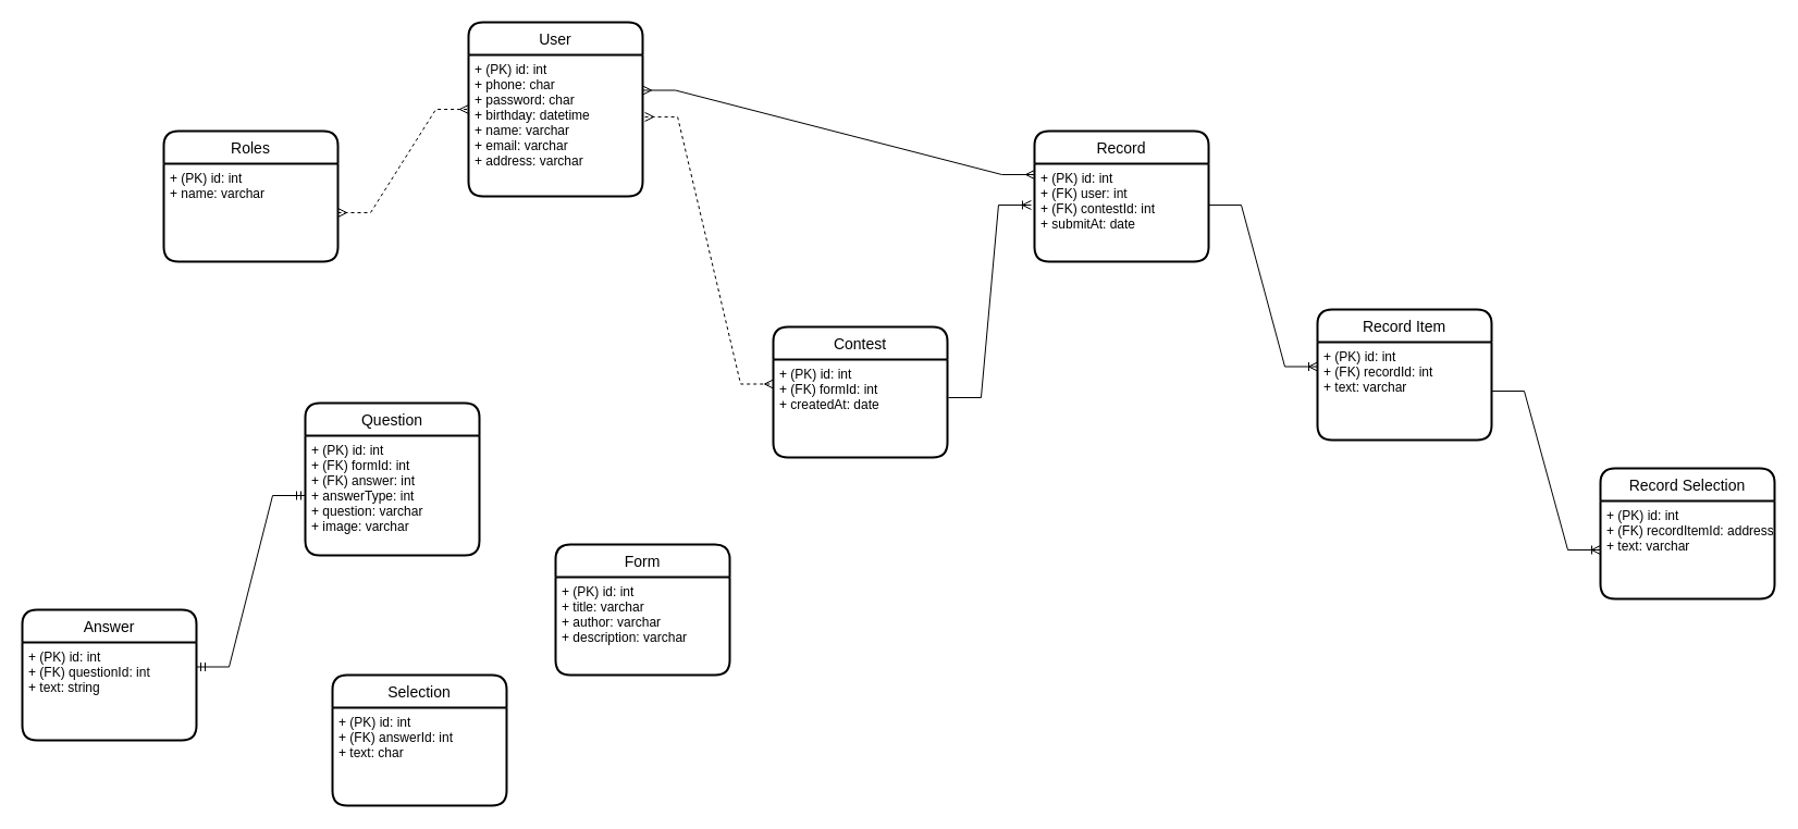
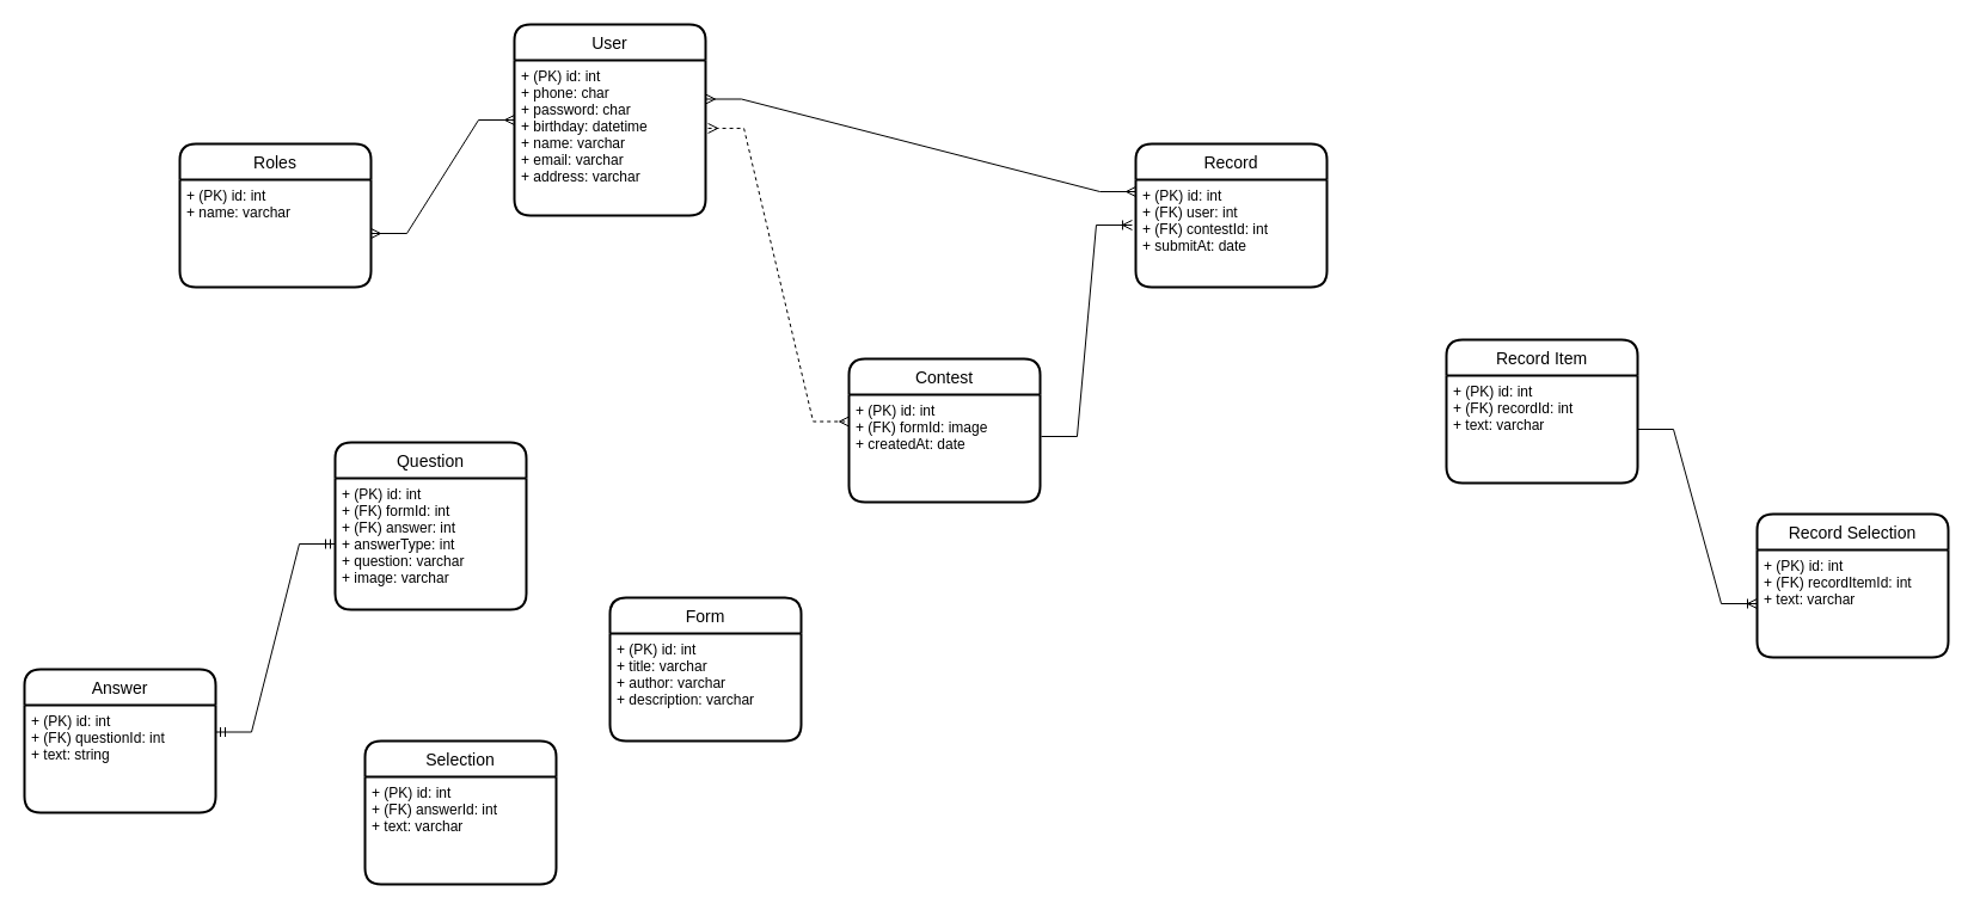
  <mxCell id="0" />
  <mxCell id="1" parent="0" />
  <mxCell id="2" value="User" style="swimlane;childLayout=stackLayout;horizontal=1;startSize=30;horizontalStack=0;rounded=1;fontSize=14;fontStyle=0;strokeWidth=2;resizeParent=0;resizeLast=1;shadow=0;dashed=0;align=center;" parent="1" vertex="1"><mxGeometry x="430" y="20" width="160" height="160" as="geometry" /></mxCell>
  <mxCell id="3" value="+ (PK) id: int&#10;+ phone: char&#10;+ password: char&#10;+ birthday: datetime&#10;+ name: varchar&#10;+ email: varchar&#10;+ address: varchar" style="align=left;strokeColor=none;fillColor=none;spacingLeft=4;fontSize=12;verticalAlign=top;resizable=0;rotatable=0;part=1;" parent="2" vertex="1"><mxGeometry y="30" width="160" height="130" as="geometry" /></mxCell>
  <mxCell id="4" value="Roles" style="swimlane;childLayout=stackLayout;horizontal=1;startSize=30;horizontalStack=0;rounded=1;fontSize=14;fontStyle=0;strokeWidth=2;resizeParent=0;resizeLast=1;shadow=0;dashed=0;align=center;" parent="1" vertex="1"><mxGeometry x="150" y="120" width="160" height="120" as="geometry" /></mxCell>
  <mxCell id="5" value="+ (PK) id: int&#10;+ name: varchar" style="align=left;strokeColor=none;fillColor=none;spacingLeft=4;fontSize=12;verticalAlign=top;resizable=0;rotatable=0;part=1;" parent="4" vertex="1"><mxGeometry y="30" width="160" height="90" as="geometry" /></mxCell>
- <mxCell id="6" value="" style="edgeStyle=entityRelationEdgeStyle;fontSize=12;html=1;endArrow=ERmany;startArrow=ERmany;rounded=0;exitX=1;exitY=0.5;exitDx=0;exitDy=0;entryX=0;entryY=0.5;entryDx=0;entryDy=0;dashed=1;" parent="1" source="5" target="2" edge="1"><mxGeometry width="100" height="100" relative="1" as="geometry"><mxPoint x="310" y="230" as="sourcePoint" /><mxPoint x="410" y="130" as="targetPoint" /></mxGeometry></mxCell>
+ <mxCell id="6" value="" style="edgeStyle=entityRelationEdgeStyle;fontSize=12;html=1;endArrow=ERmany;startArrow=ERmany;rounded=0;exitX=1;exitY=0.5;exitDx=0;exitDy=0;entryX=0;entryY=0.5;entryDx=0;entryDy=0;" parent="1" source="5" target="2" edge="1"><mxGeometry width="100" height="100" relative="1" as="geometry"><mxPoint x="310" y="230" as="sourcePoint" /><mxPoint x="410" y="130" as="targetPoint" /></mxGeometry></mxCell>
  <mxCell id="7" value="Form" style="swimlane;childLayout=stackLayout;horizontal=1;startSize=30;horizontalStack=0;rounded=1;fontSize=14;fontStyle=0;strokeWidth=2;resizeParent=0;resizeLast=1;shadow=0;dashed=0;align=center;" parent="1" vertex="1"><mxGeometry x="510" y="500" width="160" height="120" as="geometry" /></mxCell>
  <mxCell id="8" value="+ (PK) id: int&#10;+ title: varchar&#10;+ author: varchar&#10;+ description: varchar&#10;" style="align=left;strokeColor=none;fillColor=none;spacingLeft=4;fontSize=12;verticalAlign=top;resizable=0;rotatable=0;part=1;" parent="7" vertex="1"><mxGeometry y="30" width="160" height="90" as="geometry" /></mxCell>
  <mxCell id="9" value="Question" style="swimlane;childLayout=stackLayout;horizontal=1;startSize=30;horizontalStack=0;rounded=1;fontSize=14;fontStyle=0;strokeWidth=2;resizeParent=0;resizeLast=1;shadow=0;dashed=0;align=center;" parent="1" vertex="1"><mxGeometry x="280" y="370" width="160" height="140" as="geometry" /></mxCell>
  <mxCell id="10" value="+ (PK) id: int&#10;+ (FK) formId: int&#10;+ (FK) answer: int&#10;+ answerType: int&#10;+ question: varchar&#10;+ image: varchar&#10;" style="align=left;strokeColor=none;fillColor=none;spacingLeft=4;fontSize=12;verticalAlign=top;resizable=0;rotatable=0;part=1;" parent="9" vertex="1"><mxGeometry y="30" width="160" height="110" as="geometry" /></mxCell>
  <mxCell id="11" value="Answer" style="swimlane;childLayout=stackLayout;horizontal=1;startSize=30;horizontalStack=0;rounded=1;fontSize=14;fontStyle=0;strokeWidth=2;resizeParent=0;resizeLast=1;shadow=0;dashed=0;align=center;" parent="1" vertex="1"><mxGeometry x="20" y="560" width="160" height="120" as="geometry" /></mxCell>
  <mxCell id="12" value="+ (PK) id: int&#10;+ (FK) questionId: int&#10;+ text: string" style="align=left;strokeColor=none;fillColor=none;spacingLeft=4;fontSize=12;verticalAlign=top;resizable=0;rotatable=0;part=1;" parent="11" vertex="1"><mxGeometry y="30" width="160" height="90" as="geometry" /></mxCell>
  <mxCell id="13" value="Selection" style="swimlane;childLayout=stackLayout;horizontal=1;startSize=30;horizontalStack=0;rounded=1;fontSize=14;fontStyle=0;strokeWidth=2;resizeParent=0;resizeLast=1;shadow=0;dashed=0;align=center;" parent="1" vertex="1"><mxGeometry x="305" y="620" width="160" height="120" as="geometry" /></mxCell>
- <mxCell id="14" value="+ (PK) id: int&#10;+ (FK) answerId: int&#10;+ text: char" style="align=left;strokeColor=none;fillColor=none;spacingLeft=4;fontSize=12;verticalAlign=top;resizable=0;rotatable=0;part=1;" parent="13" vertex="1"><mxGeometry y="30" width="160" height="90" as="geometry" /></mxCell>
+ <mxCell id="14" value="+ (PK) id: int&#10;+ (FK) answerId: int&#10;+ text: varchar" style="align=left;strokeColor=none;fillColor=none;spacingLeft=4;fontSize=12;verticalAlign=top;resizable=0;rotatable=0;part=1;" parent="13" vertex="1"><mxGeometry y="30" width="160" height="90" as="geometry" /></mxCell>
  <mxCell id="15" value="Contest" style="swimlane;childLayout=stackLayout;horizontal=1;startSize=30;horizontalStack=0;rounded=1;fontSize=14;fontStyle=0;strokeWidth=2;resizeParent=0;resizeLast=1;shadow=0;dashed=0;align=center;" parent="1" vertex="1"><mxGeometry x="710" y="300" width="160" height="120" as="geometry" /></mxCell>
- <mxCell id="16" value="+ (PK) id: int&#10;+ (FK) formId: int&#10;+ createdAt: date" style="align=left;strokeColor=none;fillColor=none;spacingLeft=4;fontSize=12;verticalAlign=top;resizable=0;rotatable=0;part=1;" parent="15" vertex="1"><mxGeometry y="30" width="160" height="90" as="geometry" /></mxCell>
+ <mxCell id="16" value="+ (PK) id: int&#10;+ (FK) formId: image&#10;+ createdAt: date" style="align=left;strokeColor=none;fillColor=none;spacingLeft=4;fontSize=12;verticalAlign=top;resizable=0;rotatable=0;part=1;" parent="15" vertex="1"><mxGeometry y="30" width="160" height="90" as="geometry" /></mxCell>
  <mxCell id="17" value="" style="edgeStyle=entityRelationEdgeStyle;fontSize=12;html=1;endArrow=ERmany;startArrow=ERmany;rounded=0;entryX=0;entryY=0.25;entryDx=0;entryDy=0;exitX=1.013;exitY=0.438;exitDx=0;exitDy=0;exitPerimeter=0;dashed=1;" parent="1" source="3" target="16" edge="1"><mxGeometry width="100" height="100" relative="1" as="geometry"><mxPoint x="400" y="164" as="sourcePoint" /><mxPoint x="670" y="130" as="targetPoint" /></mxGeometry></mxCell>
  <mxCell id="18" value="Record" style="swimlane;childLayout=stackLayout;horizontal=1;startSize=30;horizontalStack=0;rounded=1;fontSize=14;fontStyle=0;strokeWidth=2;resizeParent=0;resizeLast=1;shadow=0;dashed=0;align=center;" parent="1" vertex="1"><mxGeometry x="950" y="120" width="160" height="120" as="geometry" /></mxCell>
  <mxCell id="19" value="+ (PK) id: int&#10;+ (FK) user: int&#10;+ (FK) contestId: int&#10;+ submitAt: date" style="align=left;strokeColor=none;fillColor=none;spacingLeft=4;fontSize=12;verticalAlign=top;resizable=0;rotatable=0;part=1;" parent="18" vertex="1"><mxGeometry y="30" width="160" height="90" as="geometry" /></mxCell>
  <mxCell id="20" value="Record Item" style="swimlane;childLayout=stackLayout;horizontal=1;startSize=30;horizontalStack=0;rounded=1;fontSize=14;fontStyle=0;strokeWidth=2;resizeParent=0;resizeLast=1;shadow=0;dashed=0;align=center;" parent="1" vertex="1"><mxGeometry x="1210" y="284" width="160" height="120" as="geometry" /></mxCell>
  <mxCell id="21" value="+ (PK) id: int&#10;+ (FK) recordId: int&#10;+ text: varchar" style="align=left;strokeColor=none;fillColor=none;spacingLeft=4;fontSize=12;verticalAlign=top;resizable=0;rotatable=0;part=1;" parent="20" vertex="1"><mxGeometry y="30" width="160" height="90" as="geometry" /></mxCell>
- <mxCell id="22" value="" style="edgeStyle=entityRelationEdgeStyle;fontSize=12;html=1;endArrow=ERoneToMany;rounded=0;entryX=0;entryY=0.25;entryDx=0;entryDy=0;exitX=1;exitY=0.422;exitDx=0;exitDy=0;exitPerimeter=0;" parent="1" source="19" target="21" edge="1"><mxGeometry width="100" height="100" relative="1" as="geometry"><mxPoint x="1130" y="140" as="sourcePoint" /><mxPoint x="1210" y="60" as="targetPoint" /></mxGeometry></mxCell>
  <mxCell id="23" value="" style="edgeStyle=entityRelationEdgeStyle;fontSize=12;html=1;endArrow=ERoneToMany;rounded=0;exitX=1.006;exitY=0.389;exitDx=0;exitDy=0;exitPerimeter=0;entryX=-0.019;entryY=0.422;entryDx=0;entryDy=0;entryPerimeter=0;" parent="1" source="16" target="19" edge="1"><mxGeometry width="100" height="100" relative="1" as="geometry"><mxPoint x="890" y="360" as="sourcePoint" /><mxPoint x="990" y="260" as="targetPoint" /></mxGeometry></mxCell>
  <mxCell id="24" value="" style="edgeStyle=entityRelationEdgeStyle;fontSize=12;html=1;endArrow=ERmandOne;startArrow=ERmandOne;rounded=0;exitX=1;exitY=0.25;exitDx=0;exitDy=0;" parent="1" source="12" target="10" edge="1"><mxGeometry width="100" height="100" relative="1" as="geometry"><mxPoint x="220" y="620" as="sourcePoint" /><mxPoint x="320" y="520" as="targetPoint" /></mxGeometry></mxCell>
  <mxCell id="25" value="" style="edgeStyle=entityRelationEdgeStyle;fontSize=12;html=1;endArrow=ERmany;startArrow=ERmany;rounded=0;exitX=1;exitY=0.25;exitDx=0;exitDy=0;entryX=0;entryY=0.111;entryDx=0;entryDy=0;entryPerimeter=0;" parent="1" source="3" target="19" edge="1"><mxGeometry width="100" height="100" relative="1" as="geometry"><mxPoint x="670" y="140" as="sourcePoint" /><mxPoint x="770" y="40" as="targetPoint" /></mxGeometry></mxCell>
  <mxCell id="26" value="Record Selection" style="swimlane;childLayout=stackLayout;horizontal=1;startSize=30;horizontalStack=0;rounded=1;fontSize=14;fontStyle=0;strokeWidth=2;resizeParent=0;resizeLast=1;shadow=0;dashed=0;align=center;" vertex="1" parent="1"><mxGeometry x="1470" y="430" width="160" height="120" as="geometry" /></mxCell>
- <mxCell id="27" value="+ (PK) id: int&#10;+ (FK) recordItemId: address&#10;+ text: varchar" style="align=left;strokeColor=none;fillColor=none;spacingLeft=4;fontSize=12;verticalAlign=top;resizable=0;rotatable=0;part=1;" vertex="1" parent="26"><mxGeometry y="30" width="160" height="90" as="geometry" /></mxCell>
+ <mxCell id="27" value="+ (PK) id: int&#10;+ (FK) recordItemId: int&#10;+ text: varchar" style="align=left;strokeColor=none;fillColor=none;spacingLeft=4;fontSize=12;verticalAlign=top;resizable=0;rotatable=0;part=1;" vertex="1" parent="26"><mxGeometry y="30" width="160" height="90" as="geometry" /></mxCell>
  <mxCell id="28" value="" style="edgeStyle=entityRelationEdgeStyle;fontSize=12;html=1;endArrow=ERoneToMany;rounded=0;entryX=0;entryY=0.5;entryDx=0;entryDy=0;exitX=1;exitY=0.5;exitDx=0;exitDy=0;" edge="1" parent="1" source="21" target="27"><mxGeometry width="100" height="100" relative="1" as="geometry"><mxPoint x="1330" y="550" as="sourcePoint" /><mxPoint x="1310" y="450" as="targetPoint" /></mxGeometry></mxCell>
